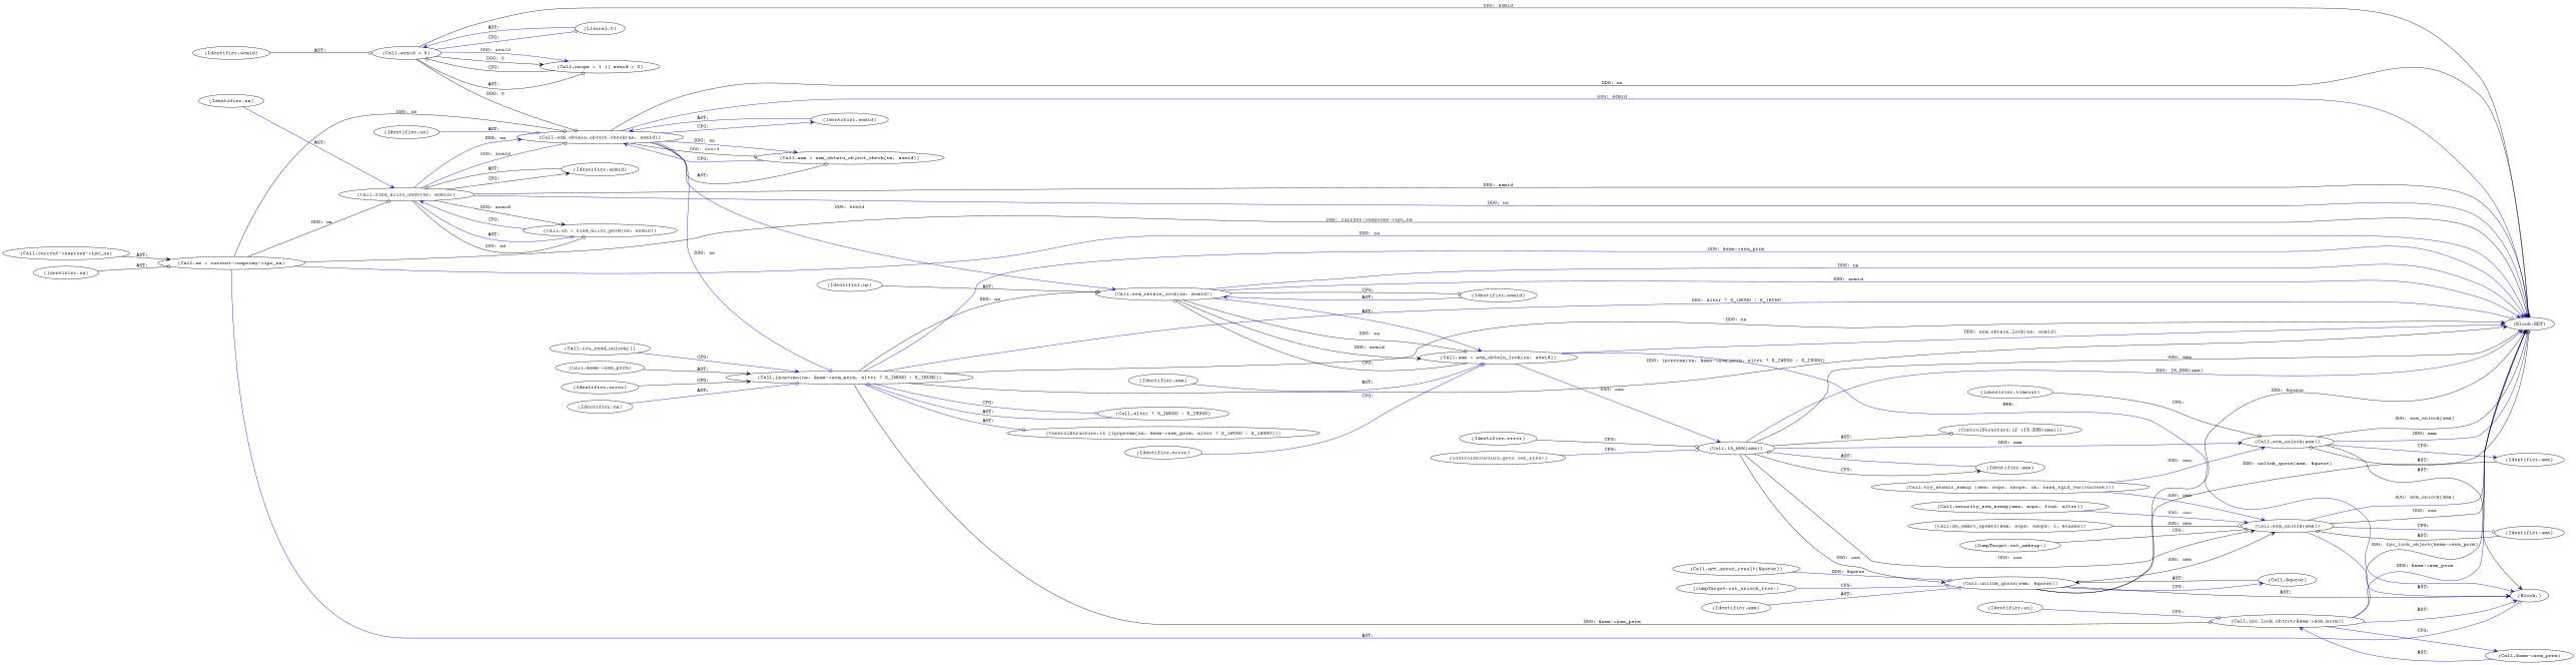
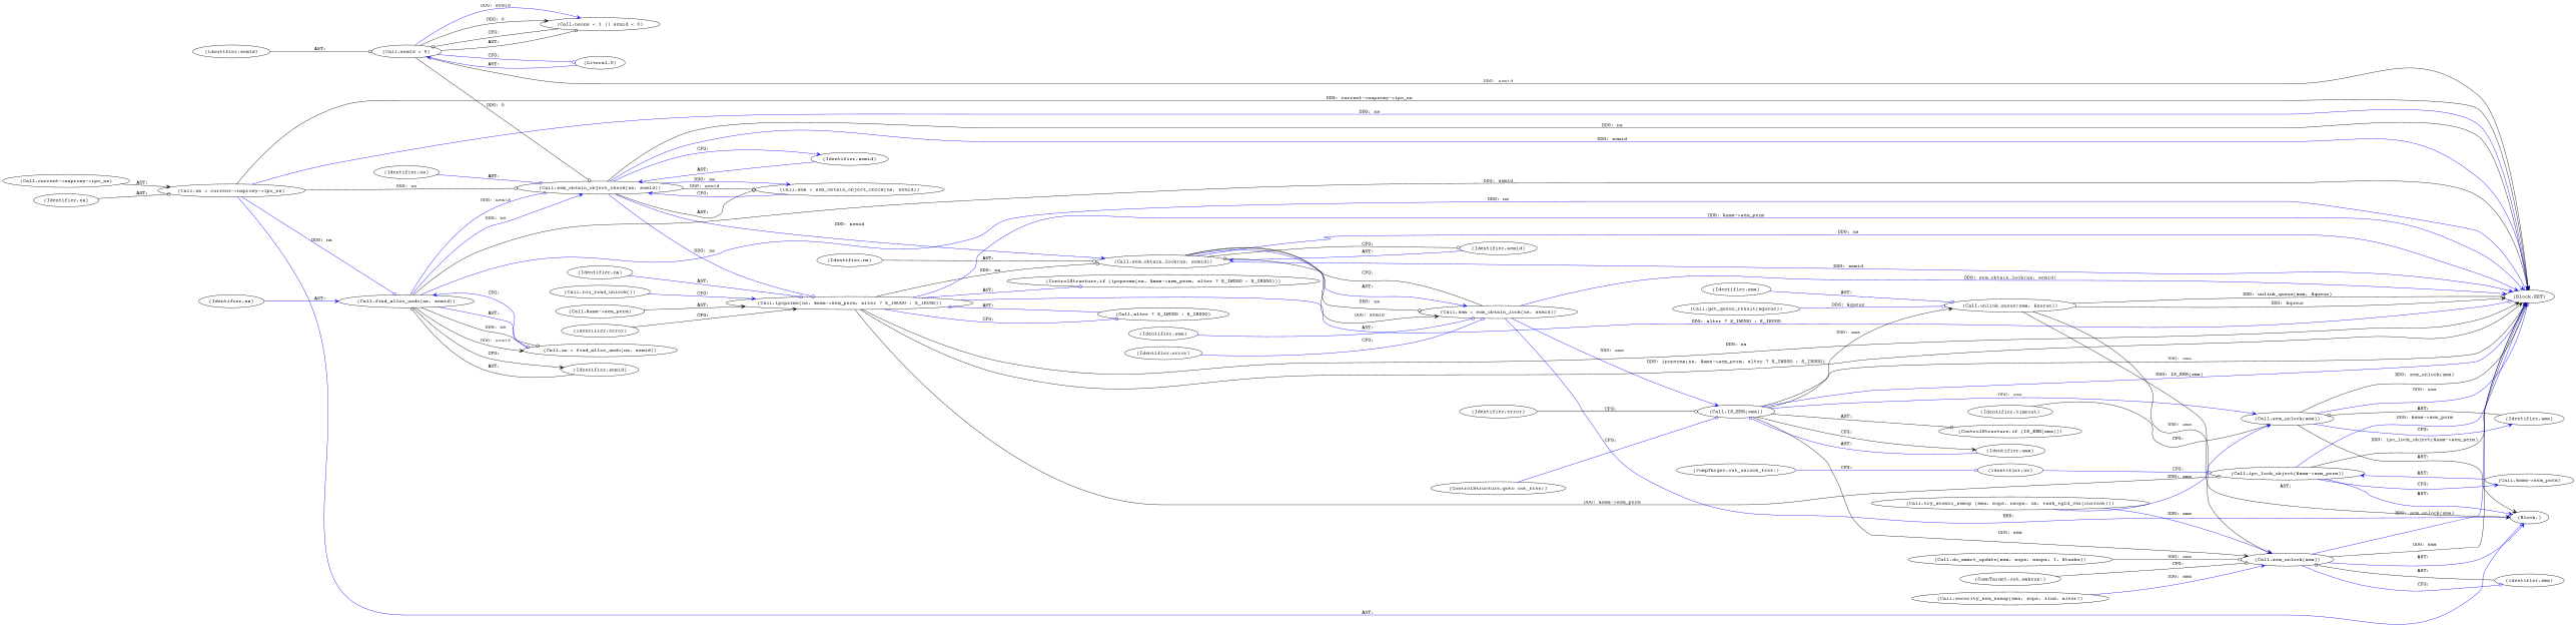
  digraph {
    fontname="Courier Prime"
    rankdir=LR
    node [fontname="Courier Prime"]
    edge [arrowhead=odot color=blue fontname="Courier Prime"]
    n1 [label="(Call,ipcperms(ns, &sma->sem_perm, alter ? S_IWUGO : S_IRUGO))"]
    n2 [label="(Call,ipc_lock_object(&sma->sem_perm))"]
    n3 [label="(Call,sem_obtain_lock(ns, semid))"]
    n4 [label="(Call,alter ? S_IWUGO : S_IRUGO)"]
    n5 [label="(ControlStructure,if (ipcperms(ns, &sma->sem_perm, alter ? S_IWUGO : S_IRUGO)))"]
    n6 [label="(Block,RET)"]
    n7 [label="(Block,)"]
    n8 [label="(Call,&sma->sem_perm)"]
    n9 [label="(Call,sma = sem_obtain_lock(ns, semid))"]
    n10 [label="(Identifier,semid)"]
    n11 [label="(Call,sem_obtain_object_check(ns, semid))"]
    n12 [label="(Identifier,semid)"]
    n13 [label="(Call,sma = sem_obtain_object_check(ns, semid))"]
    n14 [label="(Call,find_alloc_undo(ns, semid))"]
-   n15 [label="(Call,un = find_alloc_perm(ns, semid))"]
+   n15 [label="(Call,un = find_alloc_undo(ns, semid))"]
    n16 [label="(Identifier,semid)"]
    n17 [label="(Call,ns = current->nsproxy->ipc_ns)"]
    n18 [label="(Call,current->nsproxy->ipc_ns)"]
    n19 [label="(Call,semid < 0)"]
    n20 [label="(Literal,0)"]
    n21 [label="(Call,nsops < 1 || semid < 0)"]
    n22 [label="(Call,IS_ERR(sma))"]
    n23 [label="(Call,sem_unlock(sma))"]
    n24 [label="(Call,unlink_queue(sma, &queue))"]
    n25 [label="(Call,sem_unlock(sma))"]
    n26 [label="(Identifier,sma)"]
    n27 [label="(ControlStructure,if (IS_ERR(sma)))"]
    n28 [label="(Identifier,sma)"]
-   n29 [label="(Call,&queue)"]
    n30 [label="(Identifier,sma)"]
    n31 [label="(Call,do_smart_update(sma, sops, nsops, 1, &tasks))"]
    n32 [label="(Call,&sma->sem_perm)"]
    n33 [label="(JumpTarget,out_wakeup:)"]
    n34 [label="(ControlStructure,goto out_free;)"]
    n35 [label="(Identifier,timeout)"]
    n36 [label="(Call,get_queue_result(&queue))"]
    n37 [label="(Identifier,error)"]
    n38 [label="(Identifier,un)"]
    n39 [label="(Identifier,ns)"]
    n40 [label="(Identifier,error)"]
    n41 [label="(Identifier,error)"]
    n42 [label="(JumpTarget,out_unlock_free:)"]
    n43 [label="(Call,security_sem_semop(sma, sops, find, alter))"]
    n44 [label="(Call,try_atomic_semop (sma, sops, nsops, un, task_tgid_vnr(current)))"]
    n45 [label="(Identifier,ns)"]
    n46 [label="(Identifier,ns)"]
    n47 [label="(Identifier,ns)"]
    n48 [label="(Identifier,semid)"]
    n49 [label="(Identifier,sma)"]
    n50 [label="(Identifier,ns)"]
    n51 [label="(Call,rcu_read_unlock())"]
    n52 [label="(Identifier,sma)"]
    n1 -> n2 [color=black label="DDG: &sma->sem_perm"]
    n1 -> n3 [color=black label="DDG: ns"]
    n1 -> n4 [label="CFG: "]
    n1 -> n5 [label="AST: "]
    n1 -> n6 [arrowhead=vee label="DDG: &sma->sem_perm"]
    n1 -> n6 [label="DDG: alter ? S_IWUGO : S_IRUGO"]
    n1 -> n6 [arrowhead=vee color=black label="DDG: ns"]
    n1 -> n6 [arrowhead=vee color=black label="DDG: ipcperms(ns, &sma->sem_perm, alter ? S_IWUGO : S_IRUGO)"]
    n2 -> n6 [arrowhead=vee color=black label="DDG: ipc_lock_object(&sma->sem_perm)"]
    n2 -> n6 [label="DDG: &sma->sem_perm"]
    n2 -> n7 [arrowhead=vee label="AST: "]
    n2 -> n8 [arrowhead=vee label="CFG: "]
    n3 -> n6 [arrowhead=vee label="DDG: semid"]
    n3 -> n6 [arrowhead=vee label="DDG: ns"]
    n3 -> n9 [arrowhead=vee label="AST: "]
    n3 -> n9 [color=black label="DDG: ns"]
    n3 -> n9 [arrowhead=vee color=black label="DDG: semid"]
    n3 -> n10 [color=black label="CFG: "]
    n4 -> n1 [label="AST: "]
    n8 -> n2 [arrowhead=vee label="AST: "]
    n9 -> n3 [color=black label="CFG: "]
    n9 -> n6 [arrowhead=vee label="DDG: sem_obtain_lock(ns, semid)"]
    n9 -> n7 [arrowhead=vee label="ERR: "]
    n9 -> n22 [arrowhead=vee label="DDG: sma"]
    n10 -> n3 [arrowhead=vee label="AST: "]
    n11 -> n1 [label="DDG: ns"]
    n11 -> n3 [arrowhead=vee label="DDG: semid"]
    n11 -> n6 [color=black label="DDG: ns"]
    n11 -> n6 [arrowhead=vee label="DDG: semid"]
    n11 -> n12 [arrowhead=vee label="CFG: "]
    n11 -> n13 [color=black label="AST: "]
    n11 -> n13 [arrowhead=vee label="DDG: ns"]
    n11 -> n13 [color=black label="DDG: semid"]
    n12 -> n11 [arrowhead=vee label="AST: "]
    n13 -> n11 [arrowhead=vee label="CFG: "]
    n14 -> n6 [color=black label="DDG: semid"]
    n14 -> n6 [label="DDG: ns"]
    n14 -> n11 [arrowhead=vee label="DDG: ns"]
    n14 -> n11 [label="DDG: semid"]
    n14 -> n15 [label="AST: "]
    n14 -> n15 [color=black label="DDG: ns"]
    n14 -> n15 [arrowhead=vee color=black label="DDG: semid"]
    n14 -> n16 [arrowhead=vee color=black label="CFG: "]
    n15 -> n14 [arrowhead=vee label="CFG: "]
    n16 -> n14 [color=black label="AST: "]
    n17 -> n6 [arrowhead=vee color=black label="DDG: current->nsproxy->ipc_ns"]
    n17 -> n6 [arrowhead=vee label="DDG: ns"]
    n17 -> n7 [label="AST: "]
    n17 -> n11 [color=black label="DDG: ns"]
-   n17 -> n14 [color=black label="DDG: ns"]
+   n17 -> n14 [label="DDG: ns"]
    n18 -> n17 [arrowhead=vee color=black label="AST: "]
    n19 -> n6 [color=black label="DDG: semid"]
    n19 -> n11 [color=black label="DDG: 0"]
    n19 -> n20 [label="CFG: "]
    n19 -> n21 [color=black label="AST: "]
    n19 -> n21 [arrowhead=vee label="DDG: semid"]
    n19 -> n21 [arrowhead=vee color=black label="DDG: 0"]
    n20 -> n19 [arrowhead=vee label="AST: "]
    n21 -> n19 [color=black label="CFG: "]
    n22 -> n6 [color=black label="DDG: sma"]
    n22 -> n6 [arrowhead=vee label="DDG: IS_ERR(sma)"]
    n22 -> n23 [arrowhead=vee label="DDG: sma"]
    n22 -> n24 [arrowhead=vee color=black label="DDG: sma"]
    n22 -> n25 [arrowhead=vee color=black label="DDG: sma"]
    n22 -> n26 [arrowhead=vee color=black label="CFG: "]
    n22 -> n27 [color=black label="AST: "]
    n23 -> n6 [color=black label="DDG: sem_unlock(sma)"]
    n23 -> n6 [label="DDG: sma"]
    n23 -> n7 [arrowhead=vee color=black label="AST: "]
    n23 -> n28 [arrowhead=vee label="CFG: "]
    n24 -> n6 [color=black label="DDG: unlink_queue(sma, &queue)"]
    n24 -> n6 [arrowhead=vee color=black label="DDG: &queue"]
    n24 -> n7 [arrowhead=vee color=black label="AST: "]
    n24 -> n25 [arrowhead=vee color=black label="DDG: sma"]
-   n24 -> n29 [arrowhead=vee label="CFG: "]
    n25 -> n6 [label="DDG: sem_unlock(sma)"]
    n25 -> n6 [color=black label="DDG: sma"]
    n25 -> n7 [arrowhead=vee label="AST: "]
    n25 -> n30 [label="CFG: "]
    n26 -> n22 [label="AST: "]
    n28 -> n23 [color=black label="AST: "]
-   n29 -> n24 [arrowhead=vee color=black label="AST: "]
    n30 -> n25 [color=black label="AST: "]
    n31 -> n25 [color=black label="DDG: sma"]
    n32 -> n1 [arrowhead=vee color=black label="AST: "]
    n33 -> n25 [color=black label="CFG: "]
    n34 -> n22 [label="CFG: "]
    n35 -> n23 [color=black label="CFG: "]
    n36 -> n24 [label="DDG: &queue"]
    n37 -> n22 [color=black label="CFG: "]
    n38 -> n2 [label="CFG: "]
    n39 -> n17 [color=black label="AST: "]
    n40 -> n9 [label="CFG: "]
    n41 -> n1 [arrowhead=vee color=black label="CFG: "]
-   n42 -> n24 [label="CFG: "]
+   n42 -> n38 [label="CFG: "]
    n43 -> n25 [arrowhead=vee label="DDG: sma"]
    n44 -> n23 [arrowhead=vee label="DDG: sma"]
    n44 -> n25 [arrowhead=vee label="DDG: sma"]
    n45 -> n1 [label="AST: "]
    n46 -> n3 [color=black label="AST: "]
    n47 -> n11 [label="AST: "]
    n48 -> n19 [color=black label="AST: "]
    n49 -> n9 [label="AST: "]
    n50 -> n14 [arrowhead=vee label="AST: "]
    n51 -> n1 [arrowhead=vee label="CFG: "]
    n52 -> n24 [label="AST: "]
  }
